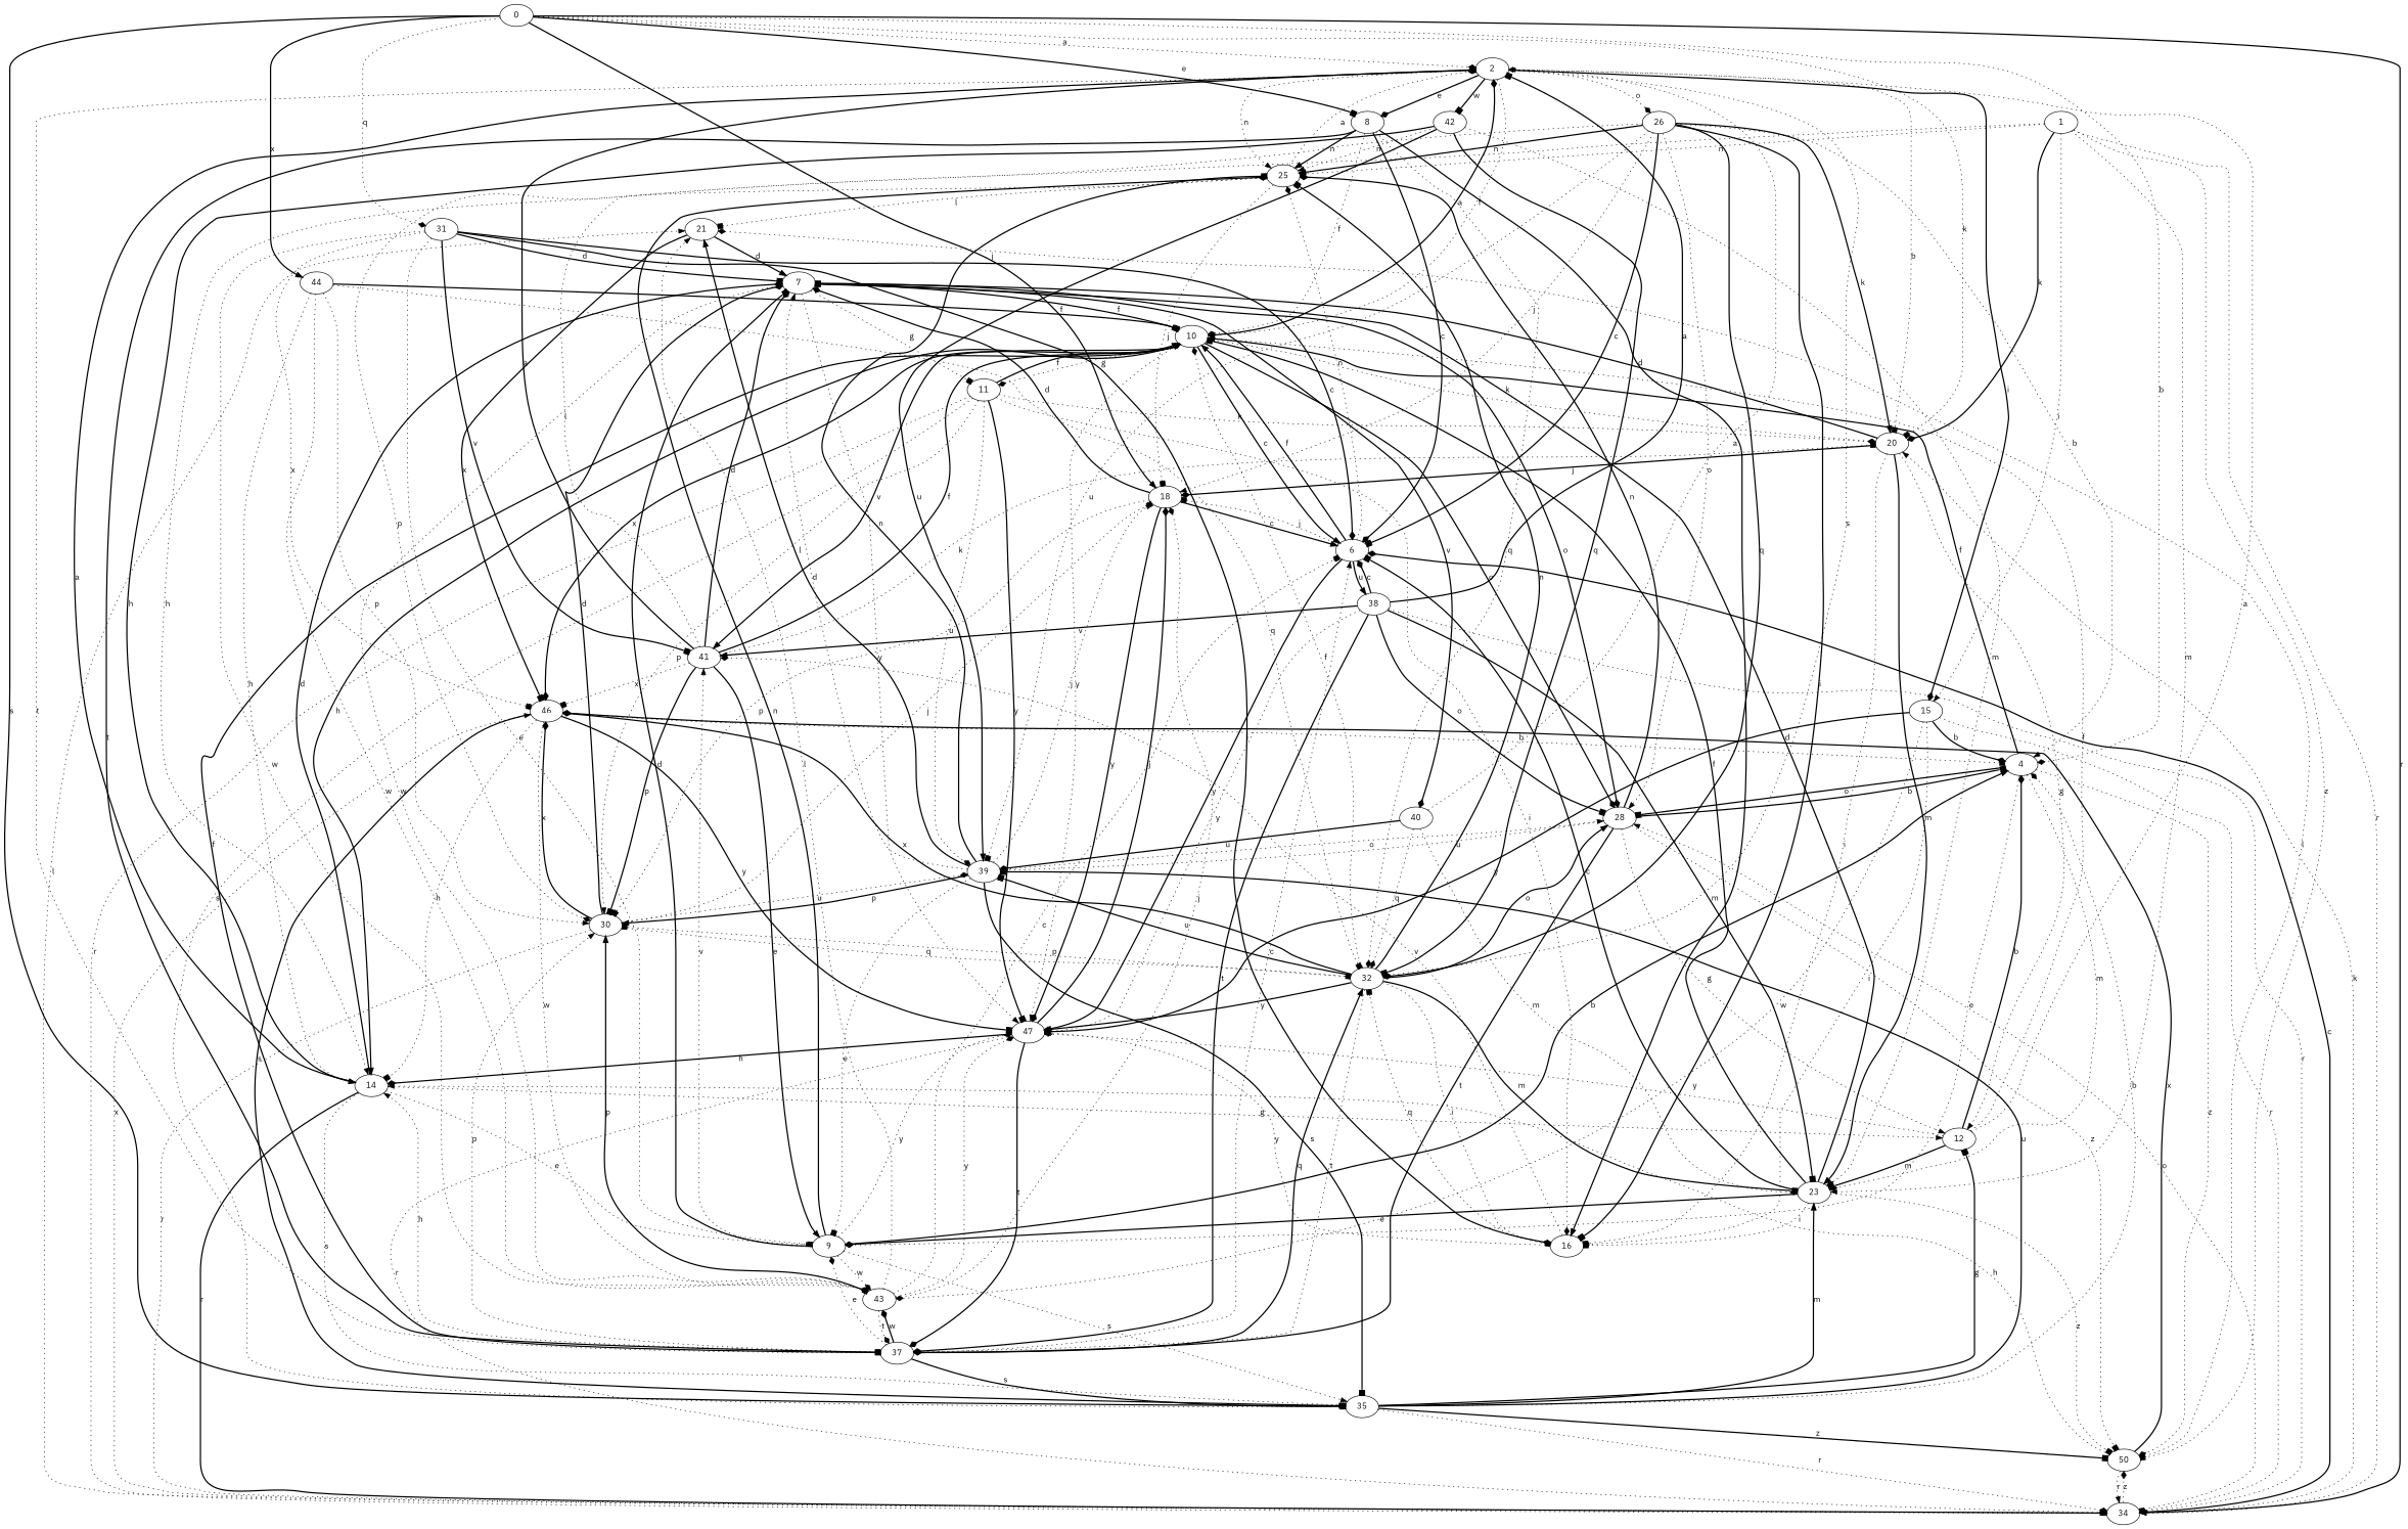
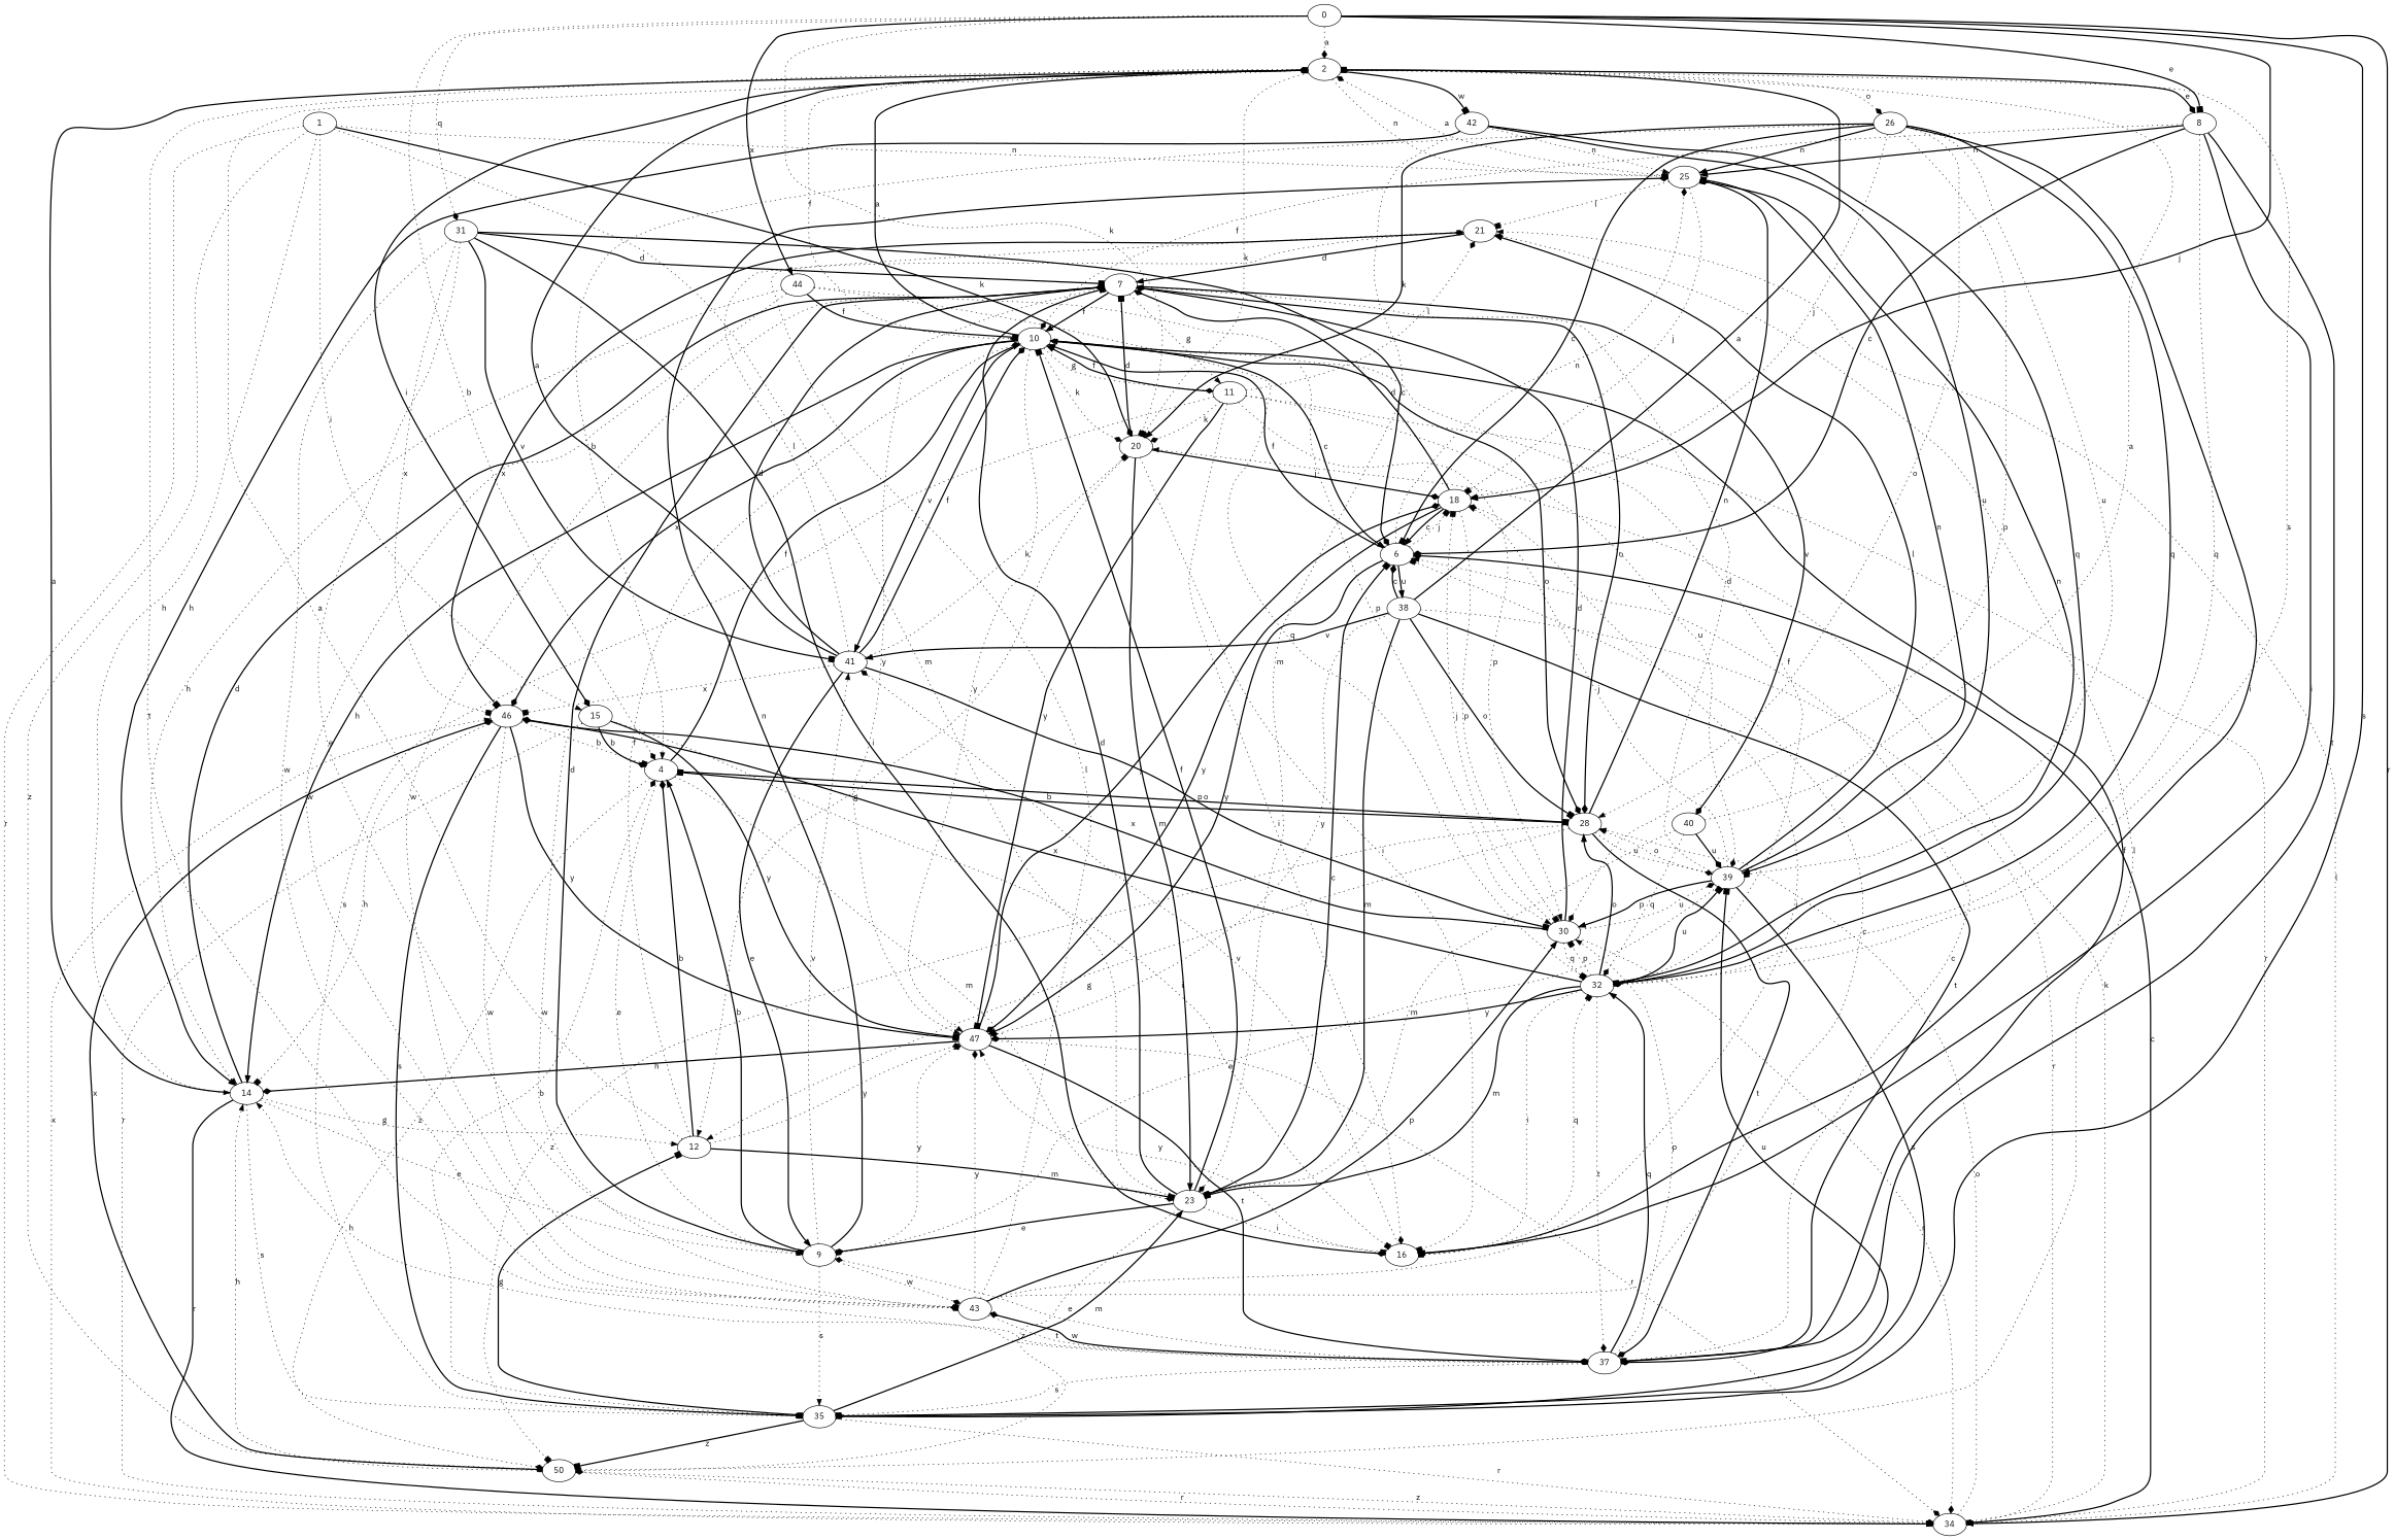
  strict digraph {
    fontname="IBM Plex Sans"
    node [fontname="IBM Plex Sans"]
    edge [arrowhead=diamond fontname="IBM Plex Sans" style=dotted]
    0
    2
    4
    8
    18
    20
    31
    34
    35
    44
    15
    25
    10
    26
    32
    37
    42
    23
    50
    9
    28
    6
    16
    47
    7
    30
    12
    43
    41
    46
    21
    39
    14
    1
    11
    38
    40
    0 -> 2 [label=a]
    0 -> 4 [label=b]
    0 -> 8 [arrowhead=box label=e style=bold]
    0 -> 18 [arrowhead=normal label=j style=bold]
    0 -> 20 [arrowhead=box label=k]
    0 -> 31 [label=q]
    0 -> 34 [arrowhead=normal label=r style=bold]
    0 -> 35 [label=s style=bold]
    0 -> 44 [arrowhead=normal label=x style=bold]
    2 -> 8 [label=e style=bold]
-   2 -> 20 [arrowhead=box label=b]
+   2 -> 20 [arrowhead=box label=k]
    2 -> 15 [label=i style=bold]
    2 -> 25 [arrowhead=normal label=n]
    2 -> 10 [label=f]
    2 -> 26 [label=o]
    2 -> 32 [label=s]
    2 -> 37 [arrowhead=box label=t]
    2 -> 42 [arrowhead=box label=w style=bold]
    4 -> 10 [arrowhead=normal label=f style=bold]
    4 -> 23 [label=m]
    4 -> 50 [label=z]
    4 -> 9 [label=e]
    4 -> 28 [arrowhead=box label=o style=bold]
    8 -> 25 [arrowhead=normal label=n style=bold]
    8 -> 10 [label=f]
    8 -> 32 [label=q]
    8 -> 37 [arrowhead=box label=t style=bold]
    8 -> 6 [label=c style=bold]
    8 -> 16 [arrowhead=normal label=i style=bold]
    18 -> 6 [arrowhead=normal label=c style=bold]
    18 -> 47 [label=y style=bold]
    18 -> 7 [label=d style=bold]
    18 -> 30 [arrowhead=box label=p]
    20 -> 18 [label=j style=bold]
    20 -> 23 [arrowhead=normal label=m style=bold]
    20 -> 16 [arrowhead=box label=i]
    20 -> 7 [arrowhead=box label=d style=bold]
    20 -> 12 [arrowhead=normal label=g]
    31 -> 9 [arrowhead=box label=e]
    31 -> 6 [label=c style=bold]
    31 -> 16 [label=i style=bold]
    31 -> 7 [arrowhead=box label=d style=bold]
    31 -> 43 [label=w]
    31 -> 41 [arrowhead=box label=v style=bold]
    31 -> 46 [arrowhead=box label=x]
    34 -> 20 [arrowhead=normal label=k]
    34 -> 50 [label=z]
    34 -> 28 [arrowhead=normal label=o]
    34 -> 6 [label=c style=bold]
    34 -> 46 [arrowhead=normal label=x]
    34 -> 21 [arrowhead=normal label=l]
    35 -> 4 [label=b]
    35 -> 34 [label=r]
    35 -> 23 [arrowhead=normal label=m style=bold]
    35 -> 50 [arrowhead=box label=z style=bold]
    35 -> 12 [arrowhead=box label=g style=bold]
    35 -> 39 [arrowhead=box label=u style=bold]
    44 -> 10 [arrowhead=box label=f style=bold]
    44 -> 32 [arrowhead=box label=q]
    44 -> 30 [arrowhead=normal label=p]
    44 -> 43 [label=w]
    44 -> 14 [arrowhead=normal label=h]
    15 -> 4 [label=b style=bold]
    15 -> 34 [arrowhead=box label=r]
    15 -> 16 [arrowhead=box label=i]
    15 -> 47 [arrowhead=box label=y style=bold]
    15 -> 43 [label=w]
    25 -> 2 [label=a]
    25 -> 18 [arrowhead=box label=j]
    25 -> 21 [arrowhead=box label=l]
    10 -> 2 [label=a style=bold]
    10 -> 20 [label=k]
    10 -> 28 [label=o style=bold]
    10 -> 6 [arrowhead=normal label=c style=bold]
    10 -> 47 [arrowhead=normal label=y]
    10 -> 41 [arrowhead=normal label=v style=bold]
    10 -> 46 [label=x style=bold]
    10 -> 14 [arrowhead=normal label=h style=bold]
    10 -> 11 [label=g]
    26 -> 4 [arrowhead=normal label=b]
    26 -> 18 [arrowhead=normal label=j]
    26 -> 20 [arrowhead=normal label=k style=bold]
    26 -> 25 [arrowhead=normal label=n style=bold]
    26 -> 32 [label=q style=bold]
    26 -> 28 [arrowhead=normal label=o]
    26 -> 6 [arrowhead=box label=c style=bold]
    26 -> 16 [arrowhead=box label=i style=bold]
    26 -> 30 [label=p]
    26 -> 39 [arrowhead=box label=u]
    32 -> 25 [arrowhead=box label=n style=bold]
    32 -> 10 [label=f]
    32 -> 37 [label=t]
    32 -> 23 [arrowhead=box label=m style=bold]
    32 -> 28 [arrowhead=normal label=o style=bold]
    32 -> 16 [arrowhead=box label=i]
    32 -> 47 [label=y style=bold]
    32 -> 30 [arrowhead=box label=p]
    32 -> 46 [label=x style=bold]
    32 -> 39 [arrowhead=box label=u style=bold]
-   37 -> 35 [arrowhead=box label=s style=bold]
+   37 -> 35 [arrowhead=box label=s]
    37 -> 10 [arrowhead=normal label=f style=bold]
    37 -> 32 [arrowhead=normal label=q style=bold]
    37 -> 9 [label=e]
    37 -> 6 [arrowhead=normal label=c]
    37 -> 30 [arrowhead=normal label=p]
    37 -> 43 [label=w style=bold]
    37 -> 14 [arrowhead=normal label=h]
    42 -> 25 [arrowhead=normal label=n]
    42 -> 32 [arrowhead=box label=q style=bold]
    42 -> 23 [label=m]
    42 -> 39 [arrowhead=normal label=u style=bold]
    42 -> 14 [arrowhead=normal label=h style=bold]
    23 -> 10 [arrowhead=box label=f style=bold]
    23 -> 50 [arrowhead=box label=z]
    23 -> 9 [label=e style=bold]
    23 -> 6 [arrowhead=box label=c style=bold]
    23 -> 16 [arrowhead=box label=i]
    23 -> 7 [arrowhead=box label=d style=bold]
    50 -> 34 [arrowhead=normal label=r]
    50 -> 46 [label=x style=bold]
    50 -> 21 [label=l]
    50 -> 14 [arrowhead=normal label=h]
    9 -> 4 [arrowhead=normal label=b style=bold]
    9 -> 35 [arrowhead=normal label=s]
    9 -> 25 [label=n style=bold]
    9 -> 47 [label=y]
    9 -> 7 [arrowhead=box label=d style=bold]
    9 -> 43 [label=w]
    9 -> 41 [arrowhead=normal label=v]
    28 -> 4 [arrowhead=box label=b style=bold]
    28 -> 25 [label=n style=bold]
    28 -> 37 [label=t style=bold]
    28 -> 50 [arrowhead=box label=z]
    28 -> 12 [arrowhead=normal label=g]
    28 -> 39 [label=u]
    6 -> 18 [arrowhead=box label=j]
    6 -> 25 [label=n]
    6 -> 10 [arrowhead=normal label=f style=bold]
    6 -> 47 [arrowhead=normal label=y style=bold]
    6 -> 38 [arrowhead=normal label=u style=bold]
    16 -> 32 [arrowhead=box label=q]
    16 -> 47 [arrowhead=normal label=y]
    16 -> 41 [label=v]
    47 -> 18 [label=j style=bold]
    47 -> 34 [label=r]
    47 -> 37 [label=t style=bold]
    47 -> 14 [label=h style=bold]
    7 -> 10 [arrowhead=normal label=f style=bold]
    7 -> 28 [label=o style=bold]
    7 -> 47 [arrowhead=normal label=y]
    7 -> 43 [arrowhead=box label=w]
-   7 -> 11 [arrowhead=box label=g]
+   7 -> 11 [arrowhead=normal label=g]
    7 -> 40 [label=v style=bold]
    30 -> 18 [arrowhead=box label=j]
    30 -> 34 [label=r]
    30 -> 32 [arrowhead=box label=q]
    30 -> 7 [label=d style=bold]
    30 -> 46 [label=x style=bold]
    30 -> 39 [label=u]
    12 -> 2 [arrowhead=normal label=a]
    12 -> 4 [label=b style=bold]
    12 -> 10 [label=f]
    12 -> 23 [arrowhead=box label=m style=bold]
    12 -> 47 [label=y]
    43 -> 18 [label=j]
    43 -> 37 [label=t]
    43 -> 6 [arrowhead=box label=c]
    43 -> 47 [label=y]
    43 -> 30 [arrowhead=normal label=p style=bold]
    43 -> 21 [arrowhead=normal label=l]
    41 -> 2 [arrowhead=box label=a style=bold]
    41 -> 20 [arrowhead=box label=k]
    41 -> 10 [label=f style=bold]
    41 -> 9 [arrowhead=normal label=e style=bold]
    41 -> 7 [label=d style=bold]
    41 -> 30 [arrowhead=box label=p style=bold]
    41 -> 46 [arrowhead=box label=x]
-   41 -> 25 [label=l]
+   41 -> 21 [label=l]
    46 -> 4 [arrowhead=box label=b]
    46 -> 35 [arrowhead=box label=s style=bold]
    46 -> 47 [arrowhead=box label=y style=bold]
    46 -> 43 [arrowhead=box label=w]
    46 -> 14 [arrowhead=box label=h]
    21 -> 7 [arrowhead=normal label=d style=bold]
    21 -> 46 [arrowhead=box label=x style=bold]
    39 -> 18 [arrowhead=normal label=j]
    39 -> 35 [arrowhead=box label=s style=bold]
    39 -> 25 [arrowhead=box label=n style=bold]
    39 -> 9 [arrowhead=box label=e]
    39 -> 28 [arrowhead=normal label=o]
    39 -> 7 [arrowhead=normal label=d]
    39 -> 30 [arrowhead=normal label=p style=bold]
    39 -> 21 [arrowhead=normal label=l style=bold]
    14 -> 2 [label=a style=bold]
    14 -> 34 [arrowhead=normal label=r style=bold]
    14 -> 35 [arrowhead=normal label=s]
    14 -> 9 [arrowhead=normal label=e]
    14 -> 7 [label=d style=bold]
    14 -> 12 [arrowhead=normal label=g]
    1 -> 20 [label=k style=bold]
    1 -> 34 [arrowhead=normal label=r]
    1 -> 15 [arrowhead=normal label=i]
    1 -> 25 [arrowhead=box label=n]
    1 -> 23 [arrowhead=normal label=m]
    1 -> 50 [arrowhead=box label=z]
    1 -> 14 [arrowhead=normal label=h]
    11 -> 20 [label=k]
    11 -> 34 [arrowhead=box label=r]
    11 -> 35 [arrowhead=normal label=s]
    11 -> 10 [arrowhead=normal label=f style=bold]
    11 -> 16 [label=i]
    11 -> 47 [arrowhead=box label=y style=bold]
    11 -> 30 [arrowhead=normal label=p]
+   11 -> 21 [label=l]
    11 -> 39 [label=u]
    38 -> 2 [arrowhead=box label=a style=bold]
    38 -> 34 [label=r]
    38 -> 37 [label=t style=bold]
    38 -> 23 [arrowhead=box label=m style=bold]
    38 -> 28 [arrowhead=box label=o style=bold]
    38 -> 6 [label=c style=bold]
    38 -> 47 [label=y]
    38 -> 41 [arrowhead=normal label=v style=bold]
    40 -> 2 [label=a]
    40 -> 32 [label=q]
    40 -> 23 [label=m]
    40 -> 39 [label=u style=bold]
  }
